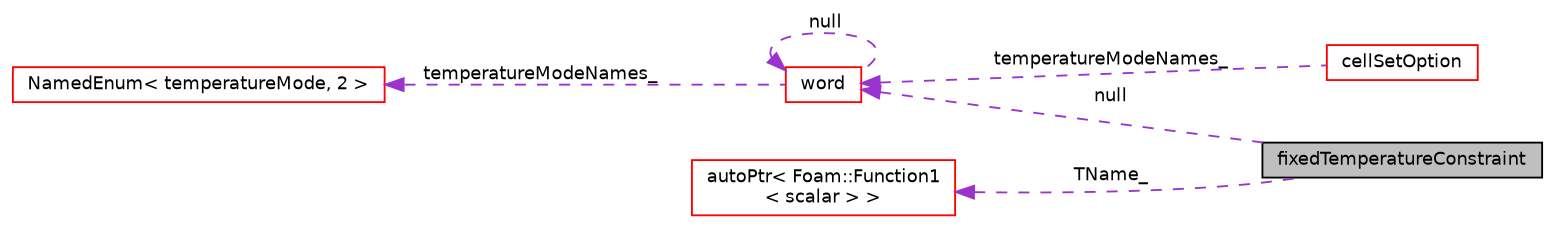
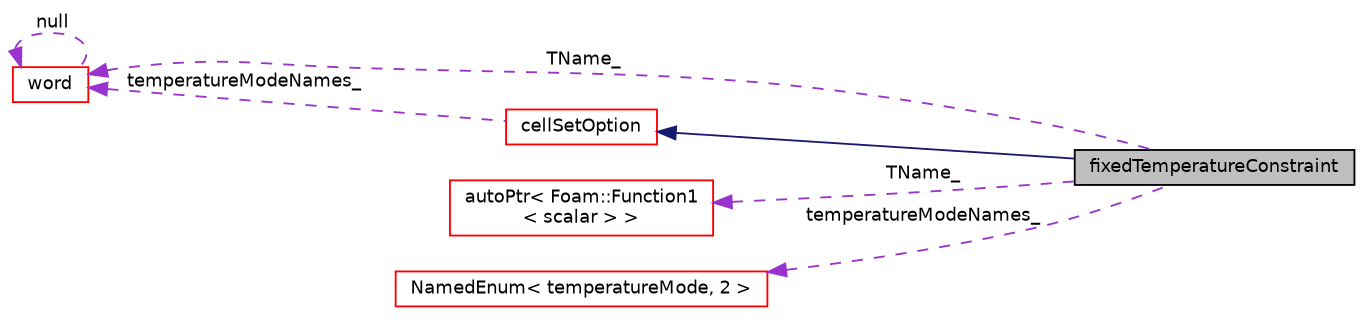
  digraph {
    rankdir=LR
    node [color=red fontname=Helvetica fontsize=10 shape=record]
    edge [color=darkorchid3 dir=back fontname=Helvetica fontsize=10 labelfontname=Helvetica labelfontsize=10 style=dashed]
    n1 [color=black fillcolor=grey75 fontcolor=black height=0.2 label=fixedTemperatureConstraint style=filled width=0.4]
    n2 [height=0.2 label=cellSetOption width=0.4]
    n3 [height=0.2 label=word width=0.4]
    n4 [height=0.2 label="autoPtr\< Foam::Function1\l\< scalar \> \>" width=0.4]
    n5 [height=0.2 label="NamedEnum\< temperatureMode, 2 \>" width=0.4]
-   n3 -> n1 [label=" null"]
+   n2 -> n1 [color=midnightblue style=solid]
+   n3 -> n1 [label=" TName_"]
    n3 -> n2 [label=" temperatureModeNames_"]
    n3 -> n3 [label=" null"]
    n4 -> n1 [label=" TName_"]
-   n5 -> n3 [label=" temperatureModeNames_"]
+   n5 -> n1 [label=" temperatureModeNames_"]
  }
